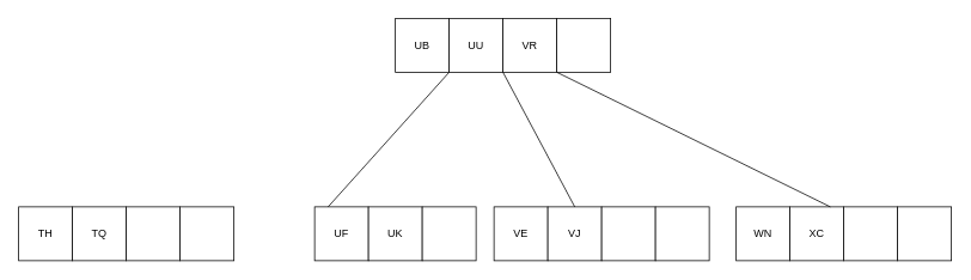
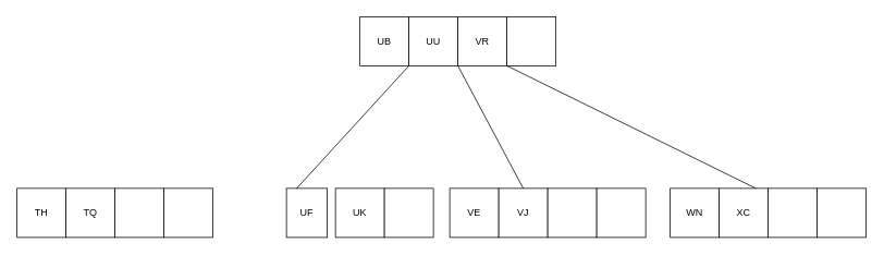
  <mxCell id="0" />
  <mxCell id="1" parent="0" />
  <mxCell id="2" value="UB" style="whiteSpace=wrap;html=1;aspect=fixed;" vertex="1" parent="1"><mxGeometry x="440" y="20" width="60" height="60" as="geometry" /></mxCell>
  <mxCell id="3" value="UU" style="whiteSpace=wrap;html=1;aspect=fixed;" vertex="1" parent="1"><mxGeometry x="500" y="20" width="60" height="60" as="geometry" /></mxCell>
  <mxCell id="4" value="VR" style="whiteSpace=wrap;html=1;aspect=fixed;" vertex="1" parent="1"><mxGeometry x="560" y="20" width="60" height="60" as="geometry" /></mxCell>
  <mxCell id="5" value="" style="whiteSpace=wrap;html=1;aspect=fixed;" vertex="1" parent="1"><mxGeometry x="620" y="20" width="60" height="60" as="geometry" /></mxCell>
  <mxCell id="6" value="WN" style="whiteSpace=wrap;html=1;aspect=fixed;" vertex="1" parent="1"><mxGeometry x="820" y="230" width="60" height="60" as="geometry" /></mxCell>
  <mxCell id="7" value="XC" style="whiteSpace=wrap;html=1;aspect=fixed;" vertex="1" parent="1"><mxGeometry x="880" y="230" width="60" height="60" as="geometry" /></mxCell>
  <mxCell id="8" value="" style="whiteSpace=wrap;html=1;aspect=fixed;" vertex="1" parent="1"><mxGeometry x="940" y="230" width="60" height="60" as="geometry" /></mxCell>
  <mxCell id="9" value="" style="whiteSpace=wrap;html=1;aspect=fixed;" vertex="1" parent="1"><mxGeometry x="1000" y="230" width="60" height="60" as="geometry" /></mxCell>
  <mxCell id="10" value="VE" style="whiteSpace=wrap;html=1;aspect=fixed;" vertex="1" parent="1"><mxGeometry x="550" y="230" width="60" height="60" as="geometry" /></mxCell>
  <mxCell id="11" value="VJ" style="whiteSpace=wrap;html=1;aspect=fixed;" vertex="1" parent="1"><mxGeometry x="610" y="230" width="60" height="60" as="geometry" /></mxCell>
  <mxCell id="12" value="" style="whiteSpace=wrap;html=1;aspect=fixed;" vertex="1" parent="1"><mxGeometry x="670" y="230" width="60" height="60" as="geometry" /></mxCell>
  <mxCell id="13" value="" style="whiteSpace=wrap;html=1;aspect=fixed;" vertex="1" parent="1"><mxGeometry x="730" y="230" width="60" height="60" as="geometry" /></mxCell>
- <mxCell id="14" value="UF" style="whiteSpace=wrap;html=1;aspect=fixed;" vertex="1" parent="1"><mxGeometry x="350" y="230" width="60" height="60" as="geometry" /></mxCell>
+ <mxCell id="14" value="UF" style="whiteSpace=wrap;html=1;aspect=fixed;" vertex="1" parent="1"><mxGeometry x="350" y="230" width="50" height="60" as="geometry" /></mxCell>
  <mxCell id="15" value="UK" style="whiteSpace=wrap;html=1;aspect=fixed;" vertex="1" parent="1"><mxGeometry x="410" y="230" width="60" height="60" as="geometry" /></mxCell>
  <mxCell id="16" value="" style="whiteSpace=wrap;html=1;aspect=fixed;" vertex="1" parent="1"><mxGeometry x="470" y="230" width="60" height="60" as="geometry" /></mxCell>
  <mxCell id="17" value="TH" style="whiteSpace=wrap;html=1;aspect=fixed;" vertex="1" parent="1"><mxGeometry x="20" y="230" width="60" height="60" as="geometry" /></mxCell>
  <mxCell id="18" value="TQ" style="whiteSpace=wrap;html=1;aspect=fixed;" vertex="1" parent="1"><mxGeometry x="80" y="230" width="60" height="60" as="geometry" /></mxCell>
  <mxCell id="19" value="" style="whiteSpace=wrap;html=1;aspect=fixed;" vertex="1" parent="1"><mxGeometry x="140" y="230" width="60" height="60" as="geometry" /></mxCell>
  <mxCell id="20" value="" style="whiteSpace=wrap;html=1;aspect=fixed;" vertex="1" parent="1"><mxGeometry x="200" y="230" width="60" height="60" as="geometry" /></mxCell>
  <mxCell id="21" value="" style="endArrow=none;html=1;rounded=0;entryX=0;entryY=1;entryDx=0;entryDy=0;exitX=0.25;exitY=0;exitDx=0;exitDy=0;" edge="1" parent="1" source="14" target="3"><mxGeometry width="50" height="50" relative="1" as="geometry"><mxPoint x="390" y="270" as="sourcePoint" /><mxPoint x="440" y="220" as="targetPoint" /></mxGeometry></mxCell>
  <mxCell id="22" value="" style="endArrow=none;html=1;rounded=0;entryX=0;entryY=1;entryDx=0;entryDy=0;exitX=0.5;exitY=0;exitDx=0;exitDy=0;" edge="1" parent="1" source="11" target="4"><mxGeometry width="50" height="50" relative="1" as="geometry"><mxPoint x="500" y="280" as="sourcePoint" /><mxPoint x="715" y="130" as="targetPoint" /></mxGeometry></mxCell>
  <mxCell id="23" value="" style="endArrow=none;html=1;rounded=0;entryX=0;entryY=1;entryDx=0;entryDy=0;exitX=0.75;exitY=0;exitDx=0;exitDy=0;" edge="1" parent="1" source="7" target="5"><mxGeometry width="50" height="50" relative="1" as="geometry"><mxPoint x="600" y="330" as="sourcePoint" /><mxPoint x="600" y="180" as="targetPoint" /></mxGeometry></mxCell>
